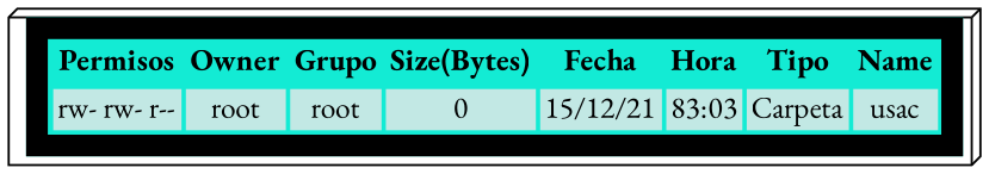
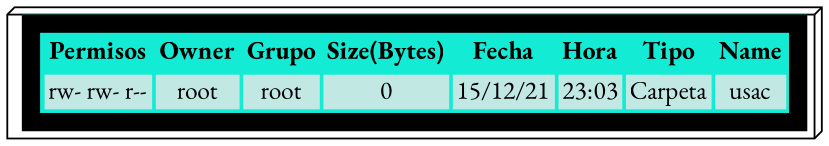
  digraph {
    fontname="EB Garamond"
-   n1 [label=< <table border='10' cellborder='0' cellspacing='2' bgcolor="#13EBD4">      <tr> <td><b>Permisos</b></td><td><b>Owner</b></td><td><b>Grupo</b></td><td><b>Size(Bytes)</b></td><td><b>Fecha</b></td><td><b>Hora</b></td><td><b>Tipo</b></td><td><b>Name</b></td> </tr> <tr> <td bgcolor="#C2E8E4">rw- rw- r--</td> <td bgcolor="#C2E8E4">root</td><td bgcolor="#C2E8E4">root</td><td bgcolor="#C2E8E4">0</td><td bgcolor="#C2E8E4">15/12/21</td><td bgcolor="#C2E8E4">83:03</td><td bgcolor="#C2E8E4">Carpeta</td><td bgcolor="#C2E8E4">usac</td> </tr>     </table>> shape=box3d fontname="EB Garamond"]
+   n1 [label=< <table border='10' cellborder='0' cellspacing='2' bgcolor="#13EBD4">      <tr> <td><b>Permisos</b></td><td><b>Owner</b></td><td><b>Grupo</b></td><td><b>Size(Bytes)</b></td><td><b>Fecha</b></td><td><b>Hora</b></td><td><b>Tipo</b></td><td><b>Name</b></td> </tr> <tr> <td bgcolor="#C2E8E4">rw- rw- r--</td> <td bgcolor="#C2E8E4">root</td><td bgcolor="#C2E8E4">root</td><td bgcolor="#C2E8E4">0</td><td bgcolor="#C2E8E4">15/12/21</td><td bgcolor="#C2E8E4">23:03</td><td bgcolor="#C2E8E4">Carpeta</td><td bgcolor="#C2E8E4">usac</td> </tr>     </table>> shape=box3d fontname="EB Garamond"]
  }
